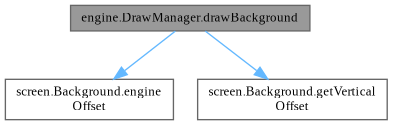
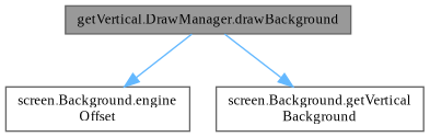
  digraph {
    fontname="Liberation Serif"
    rankdir=TB
    node [color=grey40 fillcolor=white fontname="Liberation Serif" fontsize=10 shape=box style=filled]
    edge [color=steelblue1 fontname="Liberation Serif" fontsize=10 labelfontname=Helvetica labelfontsize=10 style=solid]
-   n1 [color=gray40 fillcolor=grey60 fontcolor=black height=0.2 label="engine.DrawManager.drawBackground" width=0.4]
+   n1 [color=gray40 fillcolor=grey60 fontcolor=black height=0.2 label="getVertical.DrawManager.drawBackground" width=0.4]
    n2 [height=0.2 label="screen.Background.engine\lOffset" width=0.4]
-   n3 [height=0.2 label="screen.Background.getVertical\lOffset" width=0.4]
+   n3 [height=0.2 label="screen.Background.getVertical\lBackground" width=0.4]
    n1 -> n2
    n1 -> n3
  }
